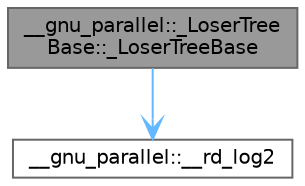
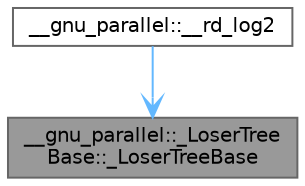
  digraph {
    rankdir=TB
    node [fontname=Helvetica fontsize=10 shape=box style=filled]
    n1 [color=gray40 fillcolor=grey60 fontcolor=black height=0.2 label="__gnu_parallel::_LoserTree\lBase::_LoserTreeBase" width=0.4]
    n2 [color=grey40 fillcolor=white height=0.2 label="__gnu_parallel::__rd_log2" width=0.4]
-   n1 -> n2 [color=steelblue1 fontname=Helvetica fontsize=10 labelfontname=Helvetica labelfontsize=10 style=solid arrowhead=vee]
+   n2 -> n1 [color=steelblue1 fontname=Helvetica fontsize=10 labelfontname=Helvetica labelfontsize=10 style=solid arrowhead=vee]
  }
